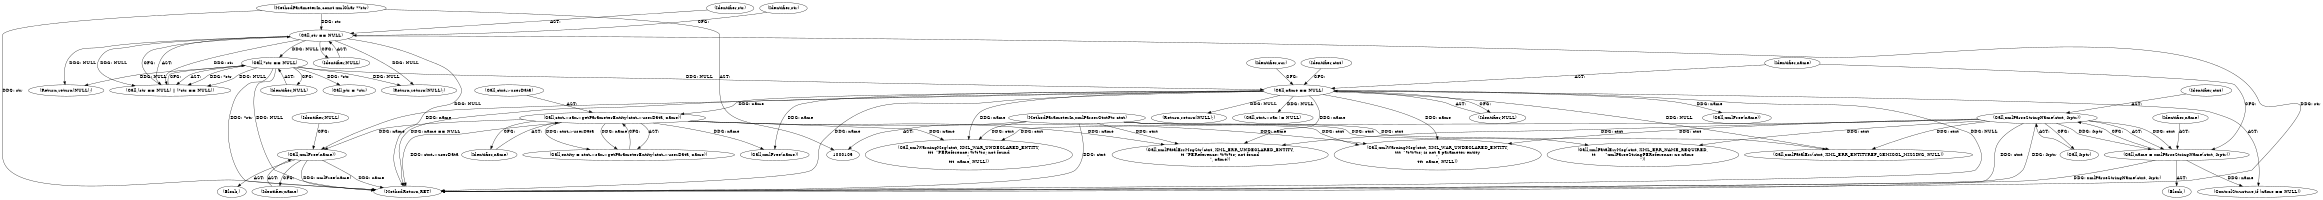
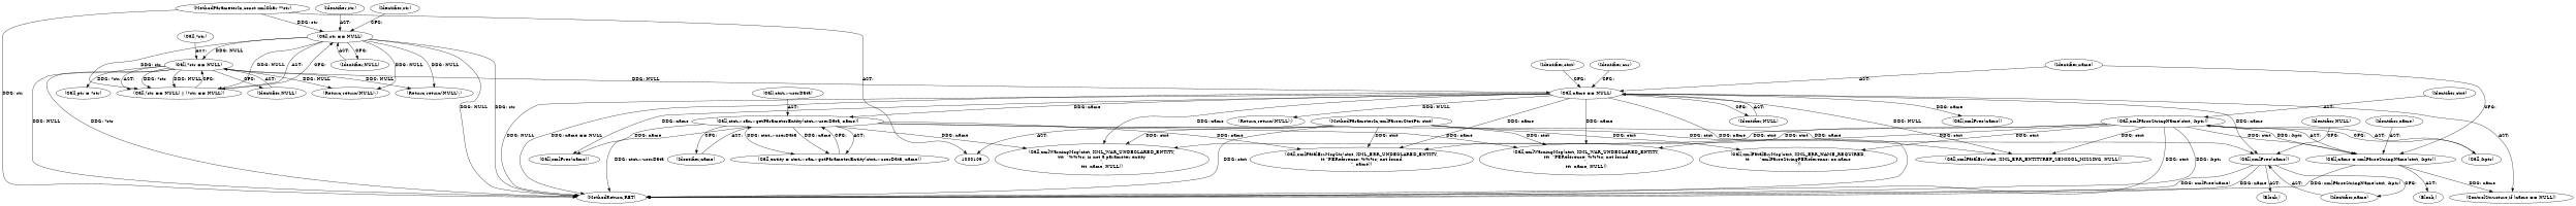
  digraph {
    n1 [label="(Call,xmlFree(name))"]
    n2 [label="(Block,)"]
    n3 [label="(Identifier,name)"]
    n4 [label="(MethodReturn,RET)"]
    n5 [label="(Call,name == NULL)"]
    n6 [label="(Call,ctxt->sax->getParameterEntity(ctxt->userData, name))"]
    n7 [label="(ControlStructure,if (name == NULL))"]
    n8 [label="(Call,xmlFree(name))"]
    n9 [label="(Call,xmlWarningMsg(ctxt, XML_WAR_UNDECLARED_ENTITY,\n\t\t\t  \"%%%s; is not a parameter entity\n\",\n\t\t\t  name, NULL))"]
    n10 [label="(Return,return(NULL);)"]
-   n11 [label="(Call,ctxt->sax != NULL)"]
    n12 [label="(Identifier,NULL)"]
    n13 [label="(Call,xmlWarningMsg(ctxt, XML_WAR_UNDECLARED_ENTITY,\n\t\t\t  \"PEReference: %%%s; not found\n\",\n\t\t\t  name, NULL))"]
    n14 [label="(Call,xmlFatalErrMsgStr(ctxt, XML_ERR_UNDECLARED_ENTITY,\n\t\t \"PEReference: %%%s; not found\n\", name))"]
    n15 [label="(Call,xmlFatalErr(ctxt, XML_ERR_ENTITYREF_SEMICOL_MISSING, NULL))"]
    n16 [label="(Call,xmlFree(name))"]
    n17 [label="(Call,entity = ctxt->sax->getParameterEntity(ctxt->userData, name))"]
    n18 [label="(Identifier,name)"]
    n19 [label="(Call,name = xmlParseStringName(ctxt, &ptr))"]
    n20 [label="(Call,xmlParseStringName(ctxt, &ptr))"]
    n21 [label="(Block,)"]
    n22 [label="(Call,&ptr)"]
    n23 [label="(Call,xmlFatalErrMsg(ctxt, XML_ERR_NAME_REQUIRED,\n\t\t       \"xmlParseStringPEReference: no name\n\"))"]
    n24 [label="(MethodParameterIn,xmlParserCtxtPtr ctxt)"]
    1000105
    n26 [label="(Call,str == NULL)"]
    n27 [label="(Call,*str == NULL)"]
    n28 [label="(Return,return(NULL);)"]
    n29 [label="(Call,(str == NULL) || (*str == NULL))"]
    n30 [label="(Return,return(NULL);)"]
    n31 [label="(Identifier,NULL)"]
    n32 [label="(Identifier,NULL)"]
    n33 [label="(Call,ptr = *str)"]
    n34 [label="(MethodParameterIn,const xmlChar **str)"]
    n35 [label="(Call,ctxt->userData)"]
    n36 [label="(Identifier,NULL)"]
    n37 [label="(Identifier,str)"]
    n38 [label="(Identifier,name)"]
    n39 [label="(Identifier,cur)"]
    n40 [label="(Identifier,str)"]
+   n41 [label="(Call,*str)"]
    n42 [label="(Identifier,name)"]
    n43 [label="(Identifier,ctxt)"]
    n44 [label="(Identifier,ctxt)"]
    n1 -> n2 [label="AST: "]
    n1 -> n3 [label="CFG: "]
    n1 -> n4 [label="DDG: xmlFree(name)"]
    n1 -> n4 [label="DDG: name"]
    n3 -> n1 [label="AST: "]
    n5 -> n1 [label="DDG: name"]
    n5 -> n4 [label="DDG: name"]
    n5 -> n4 [label="DDG: NULL"]
    n5 -> n4 [label="DDG: name == NULL"]
    n5 -> n6 [label="DDG: name"]
    n5 -> n7 [label="AST: "]
    n5 -> n8 [label="DDG: name"]
    n5 -> n9 [label="DDG: name"]
    n5 -> n10 [label="DDG: NULL"]
-   n5 -> n11 [label="DDG: NULL"]
    n5 -> n12 [label="CFG: "]
    n5 -> n13 [label="DDG: name"]
    n5 -> n14 [label="DDG: name"]
    n5 -> n15 [label="DDG: NULL"]
    n5 -> n16 [label="DDG: name"]
    n6 -> n1 [label="DDG: name"]
    n6 -> n4 [label="DDG: ctxt->userData"]
    n6 -> n8 [label="DDG: name"]
    n6 -> n9 [label="DDG: name"]
    n6 -> n13 [label="DDG: name"]
    n6 -> n14 [label="DDG: name"]
    n6 -> n17 [label="AST: "]
    n6 -> n17 [label="DDG: ctxt->userData"]
    n6 -> n17 [label="DDG: name"]
    n6 -> n18 [label="CFG: "]
    n12 -> n5 [label="AST: "]
    n17 -> n6 [label="CFG: "]
    n18 -> n6 [label="AST: "]
    n19 -> n4 [label="DDG: xmlParseStringName(ctxt, &ptr)"]
    n19 -> n7 [label="DDG: name"]
-   n19 -> n20 [label="CFG: "]
    n19 -> n21 [label="AST: "]
    n20 -> n4 [label="DDG: ctxt"]
    n20 -> n4 [label="DDG: &ptr"]
    n20 -> n9 [label="DDG: ctxt"]
    n20 -> n13 [label="DDG: ctxt"]
    n20 -> n14 [label="DDG: ctxt"]
    n20 -> n15 [label="DDG: ctxt"]
    n20 -> n19 [label="AST: "]
    n20 -> n19 [label="DDG: ctxt"]
    n20 -> n19 [label="DDG: &ptr"]
    n20 -> n22 [label="CFG: "]
    n20 -> n23 [label="DDG: ctxt"]
    n22 -> n20 [label="AST: "]
    n24 -> n4 [label="DDG: ctxt"]
    n24 -> n9 [label="DDG: ctxt"]
    n24 -> n13 [label="DDG: ctxt"]
    n24 -> n14 [label="DDG: ctxt"]
    n24 -> n15 [label="DDG: ctxt"]
    n24 -> n23 [label="DDG: ctxt"]
    n24 -> 1000105 [label="AST: "]
    n26 -> n4 [label="DDG: NULL"]
    n26 -> n4 [label="DDG: str"]
    n26 -> n27 [label="DDG: NULL"]
    n26 -> n28 [label="DDG: NULL"]
    n26 -> n29 [label="AST: "]
    n26 -> n29 [label="DDG: str"]
    n26 -> n29 [label="DDG: NULL"]
    n26 -> n30 [label="DDG: NULL"]
    n26 -> n31 [label="CFG: "]
    n27 -> n4 [label="DDG: *str"]
    n27 -> n4 [label="DDG: NULL"]
    n27 -> n5 [label="DDG: NULL"]
    n27 -> n28 [label="DDG: NULL"]
    n27 -> n29 [label="AST: "]
    n27 -> n29 [label="DDG: *str"]
    n27 -> n29 [label="DDG: NULL"]
    n27 -> n30 [label="DDG: NULL"]
    n27 -> n32 [label="CFG: "]
    n27 -> n33 [label="DDG: *str"]
    n29 -> n26 [label="CFG: "]
    n29 -> n27 [label="CFG: "]
    n31 -> n26 [label="AST: "]
    n32 -> n27 [label="AST: "]
    n34 -> n4 [label="DDG: str"]
    n34 -> 1000105 [label="AST: "]
    n34 -> n26 [label="DDG: str"]
    n35 -> n6 [label="AST: "]
    n36 -> n1 [label="CFG: "]
    n37 -> n26 [label="AST: "]
    n38 -> n5 [label="AST: "]
    n38 -> n19 [label="CFG: "]
    n39 -> n5 [label="CFG: "]
    n40 -> n26 [label="CFG: "]
+   n41 -> n27 [label="AST: "]
    n42 -> n19 [label="AST: "]
    n43 -> n20 [label="AST: "]
    n44 -> n5 [label="CFG: "]
  }
